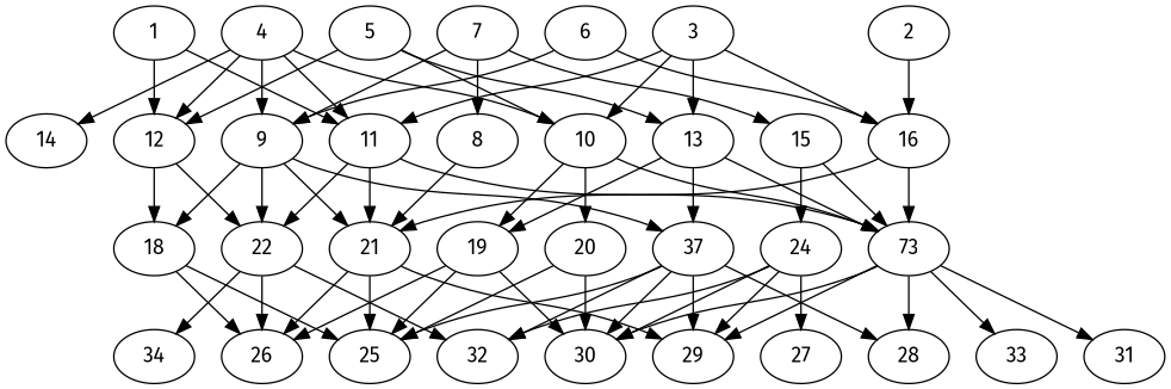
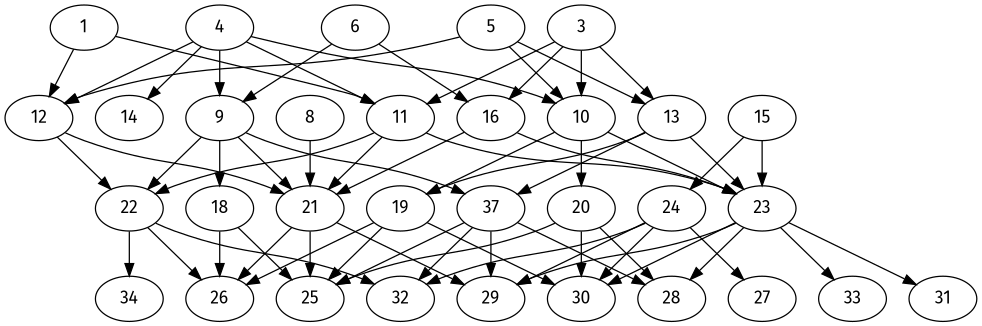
  digraph {
    fontname="Fira Sans"
    node [alpha=0.15 fontname="Fira Sans"]
    edge [fontname="Fira Sans"]
    1 [alpha=0.05 expect_size=57954782628446952]
    11 [expect_size=30079249548687876]
    12 [alpha=0.12 expect_size=1019115867408025]
    21 [alpha=0.16 expect_size=221010827365033443328]
    22 [alpha=0.08 expect_size=87139498597605408]
-   23 [expect_size=422002894724859328 label=73]
+   23 [expect_size=422002894724859328]
    25 [alpha=0.14 expect_size=19300865014584184]
    29 [alpha=0.19 expect_size=87723731291740307456]
    26 [alpha=0.03 expect_size=272821472307707904]
    32 [alpha=0.11 expect_size=8996648065746075648]
    34 [alpha=0.07 expect_size=1812870646276724]
    19 [alpha=0.08 expect_size=1359431853160792064]
    30 [alpha=0.18 expect_size=2403068105720667]
    28 [alpha=0.02 expect_size=3382755124131659776]
    31 [alpha=0.12 expect_size=4627730517225299]
    33 [alpha=0.10 expect_size=41271441873799479296]
-   2 [alpha=0.16 expect_size=259696077722747808]
    16 [alpha=0.18 expect_size=4608913976285514]
    3 [alpha=0.16 expect_size=42896231537731352]
    10 [alpha=0.00 expect_size=73333370009611088]
    13 [alpha=0.10 expect_size=1088327741517885]
    20 [alpha=0.19 expect_size=123366725258425616]
    n23 [alpha=0.10 expect_size=273121860602910240 label=37]
    4 [alpha=0.19 expect_size=778429939934587]
    9 [alpha=0.12 expect_size=4211185989599240]
    14 [alpha=0.09 expect_size=4315823789011127]
    18 [expect_size=169992970998142464]
    5 [alpha=0.11 expect_size=9534372414591336448]
    6 [alpha=0.00 expect_size=20546879490593152]
-   7 [alpha=0.19 expect_size=267252647407378912]
    8 [alpha=0.04 expect_size=6563830416116573]
    15 [alpha=0.13 expect_size=722398930658131968]
    24 [expect_size=582053974057252096]
    27 [expect_size=180859605791056]
    1 -> 11
    1 -> 12
    11 -> 21
    11 -> 22
    11 -> 23
-   12 -> 18
+   12 -> 21
    12 -> 22
    21 -> 25
    21 -> 29
    21 -> 26
    22 -> 26
    22 -> 32
    22 -> 34
    23 -> 29
    23 -> 30
    23 -> 28
    23 -> 31
    23 -> 33
    19 -> 25
    19 -> 26
    19 -> 30
-   2 -> 16
    16 -> 21
    16 -> 23
    3 -> 11
    3 -> 16
    3 -> 10
    3 -> 13
    10 -> 23
    10 -> 19
    10 -> 20
    13 -> 23
    13 -> 19
    13 -> n23
    20 -> 25
    20 -> 30
+   20 -> 28
    n23 -> 25
    n23 -> 29
    n23 -> 32
-   n23 -> 30
    n23 -> 28
    4 -> 11
    4 -> 12
    4 -> 10
    4 -> 9
    4 -> 14
    9 -> 21
    9 -> 22
    9 -> n23
    9 -> 18
    18 -> 25
    18 -> 26
    5 -> 12
    5 -> 10
    5 -> 13
    6 -> 16
    6 -> 9
-   7 -> 9
-   7 -> 8
-   7 -> 15
    8 -> 21
    15 -> 23
    15 -> 24
    24 -> 29
    24 -> 32
    24 -> 30
    24 -> 27
  }
